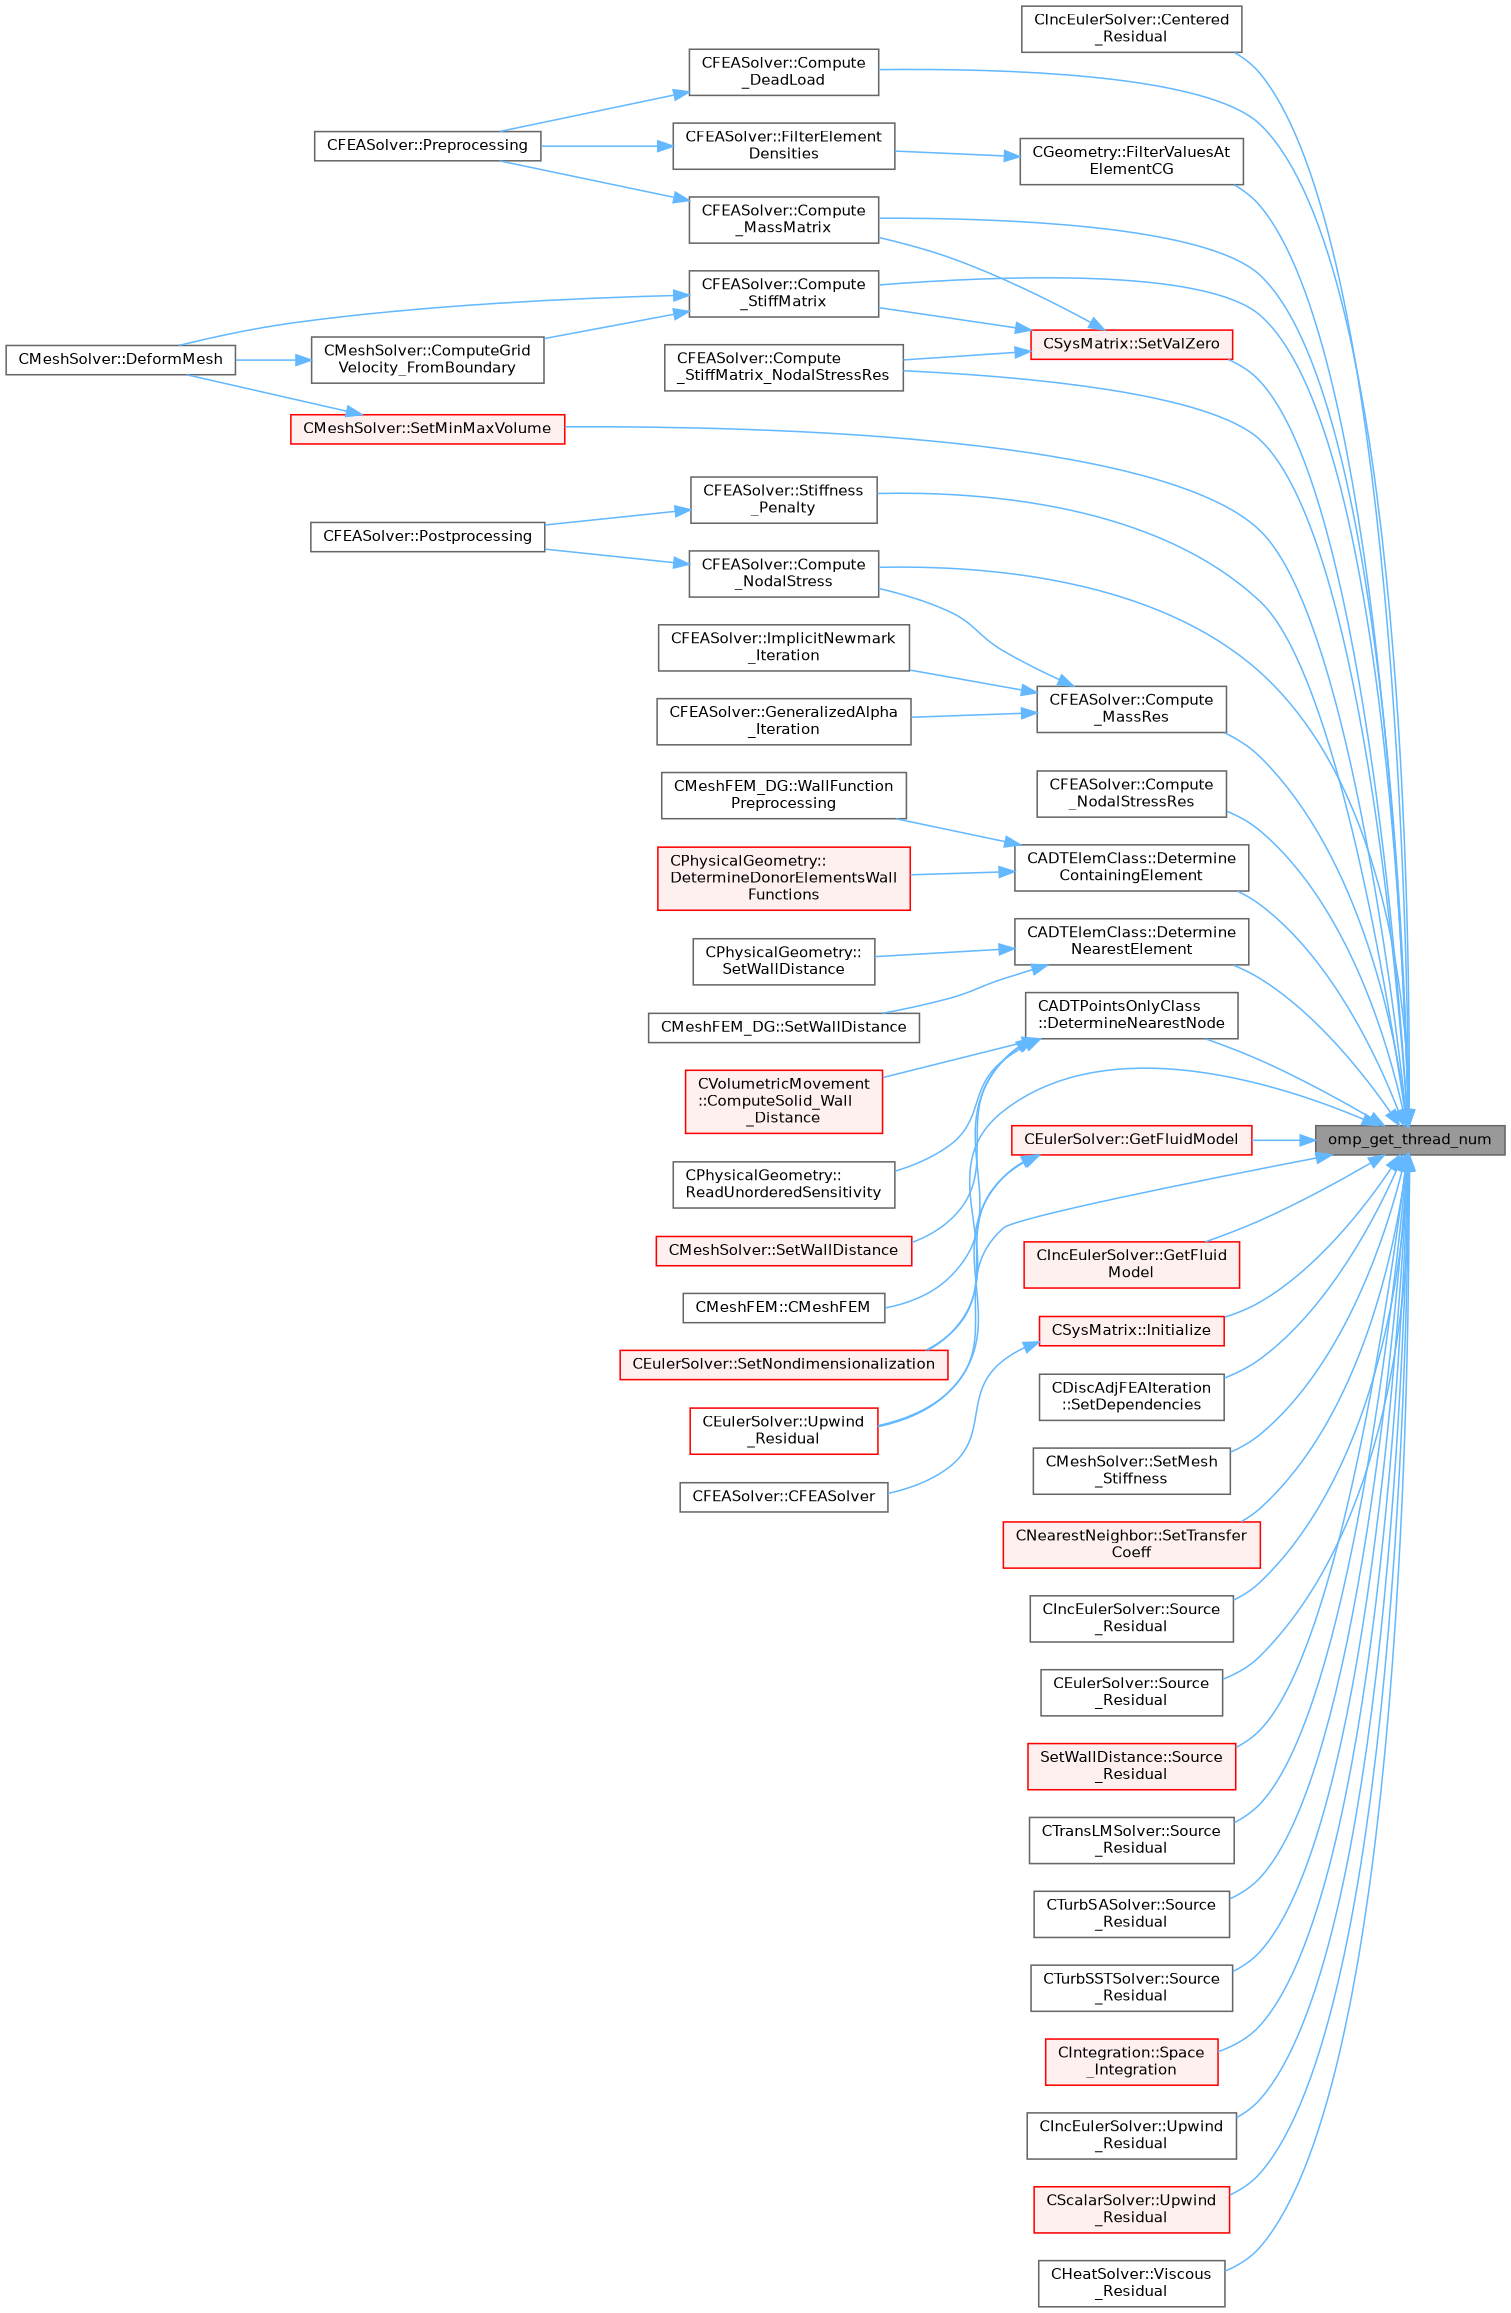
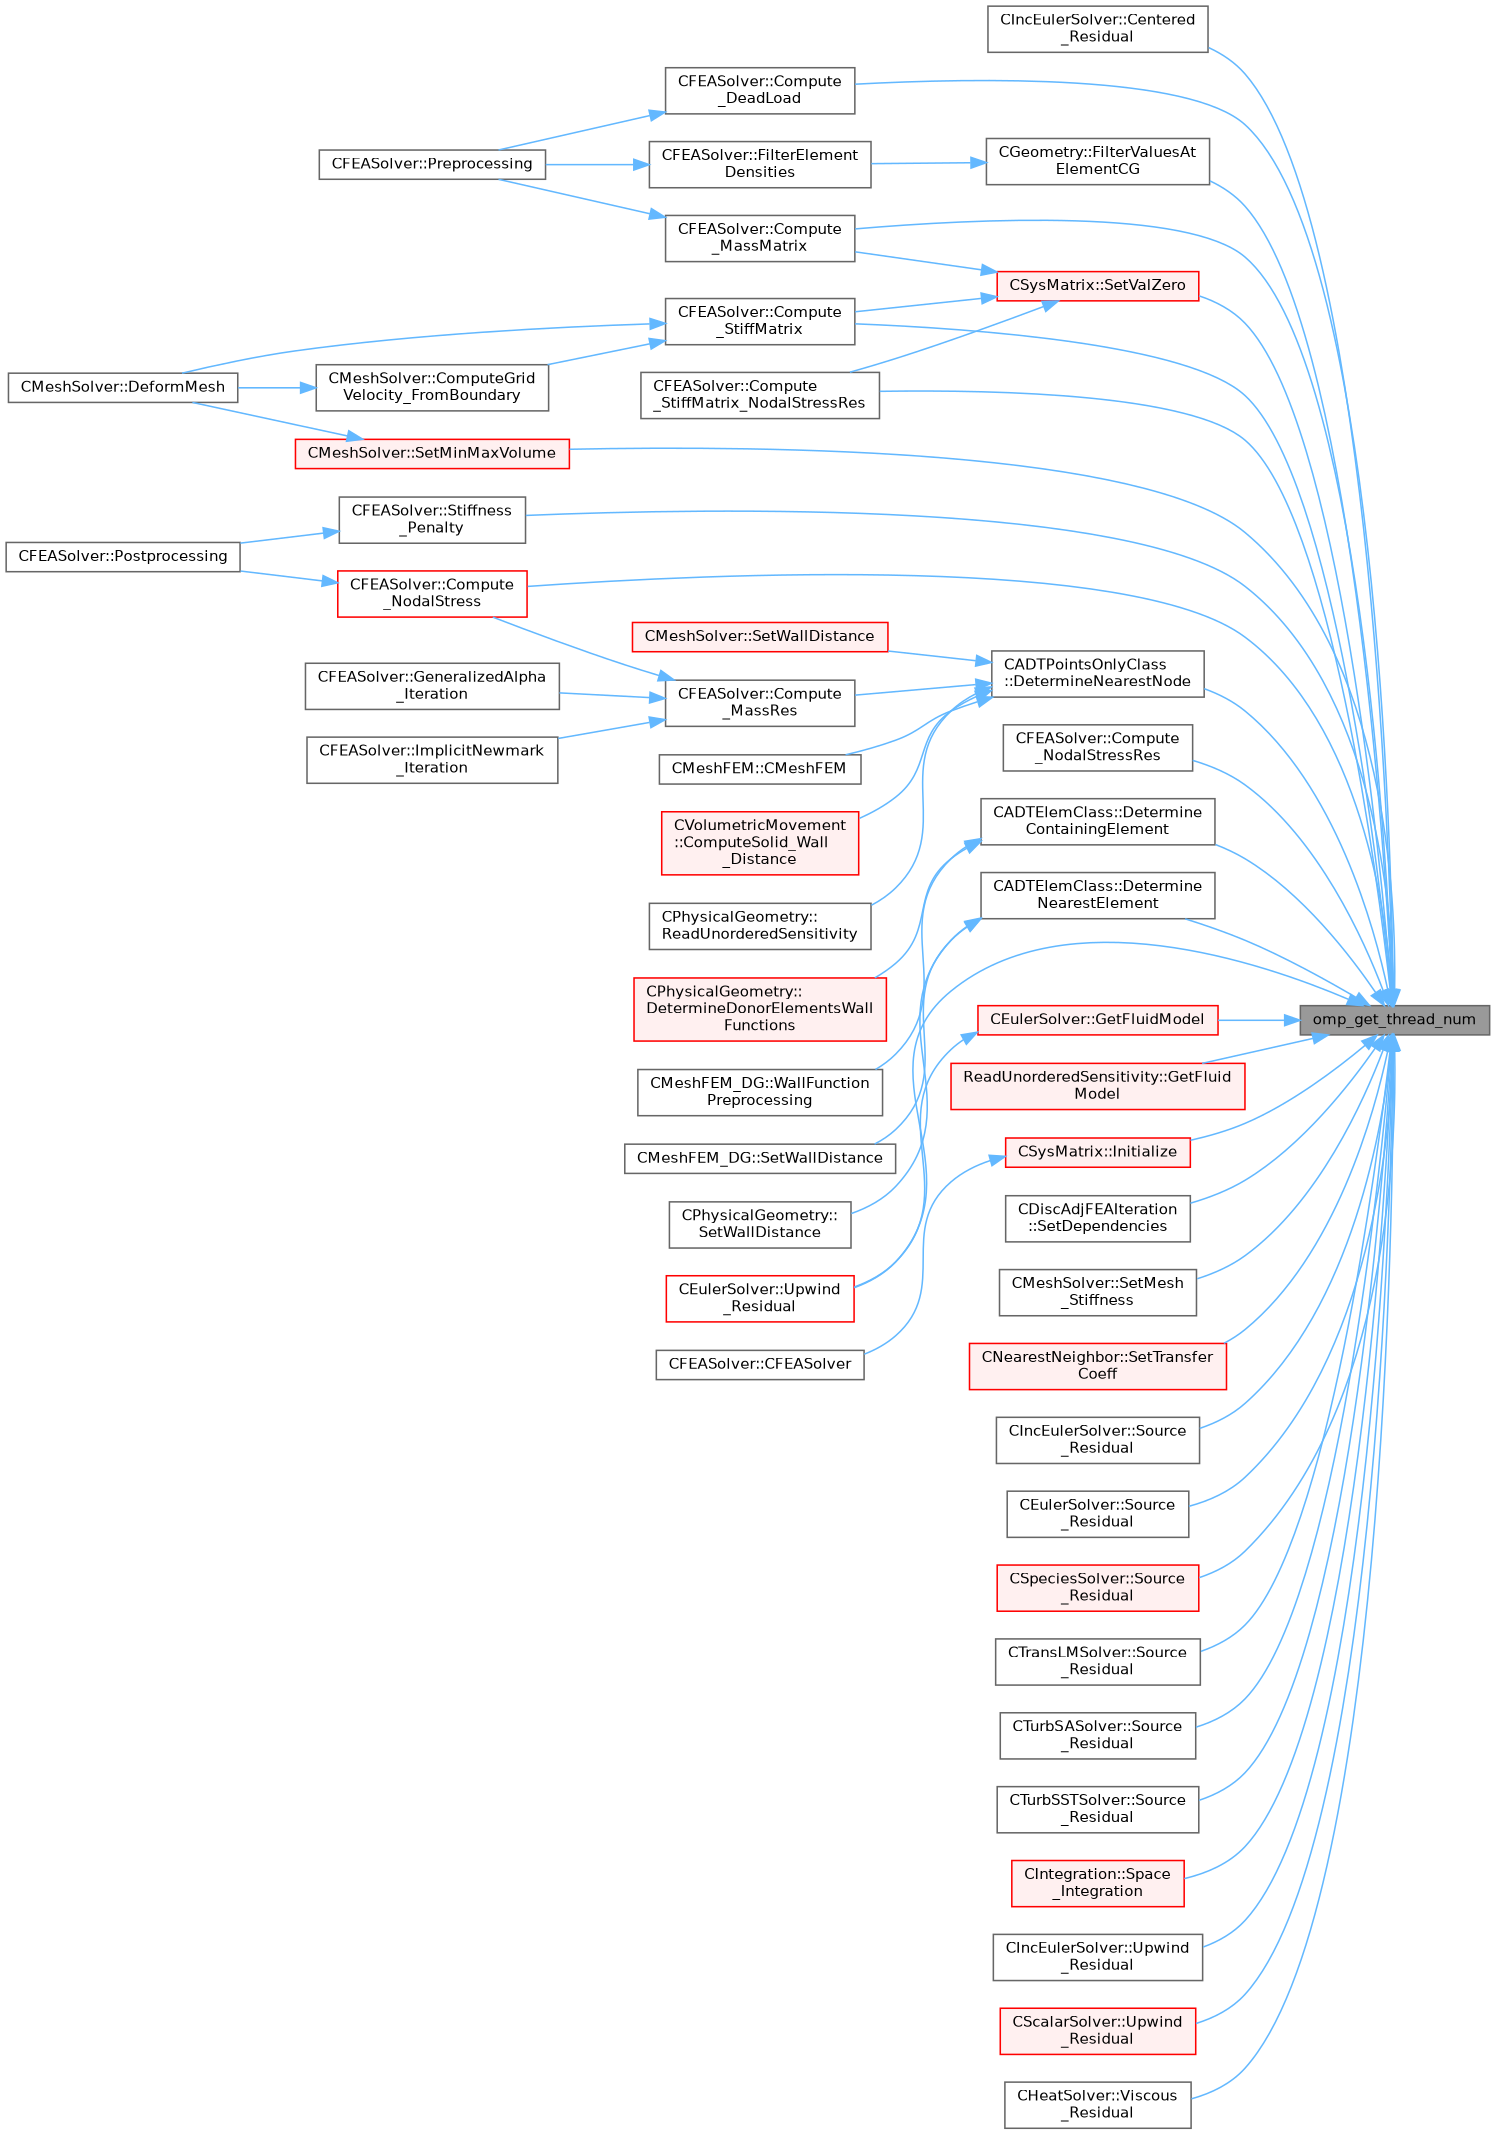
  digraph {
    rankdir=RL
    node [color=grey40 fillcolor=white fontname=Helvetica fontsize=10 shape=box style=filled]
    edge [color=steelblue1 dir=back fontname=Helvetica fontsize=10 labelfontname=Helvetica labelfontsize=10 style=solid]
    n1 [color=gray40 fillcolor=grey60 fontcolor=black height=0.2 label=omp_get_thread_num width=0.4]
    n2 [height=0.2 label="CIncEulerSolver::Centered\l_Residual" width=0.4]
    n3 [height=0.2 label="CFEASolver::Compute\l_DeadLoad" width=0.4]
    n4 [height=0.2 label="CFEASolver::Compute\l_MassMatrix" width=0.4]
    n5 [height=0.2 label="CFEASolver::Compute\l_MassRes" width=0.4]
-   n6 [height=0.2 label="CFEASolver::Compute\l_NodalStress" width=0.4]
+   n6 [color=red height=0.2 label="CFEASolver::Compute\l_NodalStress" width=0.4]
    n7 [height=0.2 label="CFEASolver::Compute\l_NodalStressRes" width=0.4]
    n8 [height=0.2 label="CFEASolver::Compute\l_StiffMatrix" width=0.4]
    n9 [height=0.2 label="CFEASolver::Compute\l_StiffMatrix_NodalStressRes" width=0.4]
    n10 [height=0.2 label="CADTElemClass::Determine\lContainingElement" width=0.4]
    n11 [height=0.2 label="CADTElemClass::Determine\lNearestElement" width=0.4]
    n12 [height=0.2 label="CADTPointsOnlyClass\l::DetermineNearestNode" width=0.4]
    n13 [height=0.2 label="CGeometry::FilterValuesAt\lElementCG" width=0.4]
    n14 [color=red fillcolor="#FFF0F0" height=0.2 label="CEulerSolver::GetFluidModel" width=0.4]
-   n15 [color=red fillcolor="#FFF0F0" height=0.2 label="CEulerSolver::SetNondimensionalization" width=0.4]
    n16 [color=red height=0.2 label="CEulerSolver::Upwind\l_Residual" width=0.4]
-   n17 [color=red fillcolor="#FFF0F0" height=0.2 label="CIncEulerSolver::GetFluid\lModel" width=0.4]
+   n17 [color=red fillcolor="#FFF0F0" height=0.2 label="ReadUnorderedSensitivity::GetFluid\lModel" width=0.4]
    n18 [color=red fillcolor="#FFF0F0" height=0.2 label="CSysMatrix::Initialize" width=0.4]
    n19 [height=0.2 label="CDiscAdjFEAIteration\l::SetDependencies" width=0.4]
    n20 [height=0.2 label="CMeshSolver::SetMesh\l_Stiffness" width=0.4]
    n21 [color=red fillcolor="#FFF0F0" height=0.2 label="CMeshSolver::SetMinMaxVolume" width=0.4]
    n22 [color=red fillcolor="#FFF0F0" height=0.2 label="CNearestNeighbor::SetTransfer\lCoeff" width=0.4]
    n23 [color=red fillcolor="#FFF0F0" height=0.2 label="CSysMatrix::SetValZero" width=0.4]
    n24 [height=0.2 label="CIncEulerSolver::Source\l_Residual" width=0.4]
    n25 [height=0.2 label="CEulerSolver::Source\l_Residual" width=0.4]
-   n26 [color=red fillcolor="#FFF0F0" height=0.2 label="SetWallDistance::Source\l_Residual" width=0.4]
+   n26 [color=red fillcolor="#FFF0F0" height=0.2 label="CSpeciesSolver::Source\l_Residual" width=0.4]
    n27 [height=0.2 label="CTransLMSolver::Source\l_Residual" width=0.4]
    n28 [height=0.2 label="CTurbSASolver::Source\l_Residual" width=0.4]
    n29 [height=0.2 label="CTurbSSTSolver::Source\l_Residual" width=0.4]
    n30 [color=red fillcolor="#FFF0F0" height=0.2 label="CIntegration::Space\l_Integration" width=0.4]
    n31 [height=0.2 label="CFEASolver::Stiffness\l_Penalty" width=0.4]
    n32 [height=0.2 label="CIncEulerSolver::Upwind\l_Residual" width=0.4]
    n33 [color=red fillcolor="#FFF0F0" height=0.2 label="CScalarSolver::Upwind\l_Residual" width=0.4]
    n34 [height=0.2 label="CHeatSolver::Viscous\l_Residual" width=0.4]
    n35 [height=0.2 label="CFEASolver::CFEASolver" width=0.4]
    n36 [height=0.2 label="CFEASolver::Preprocessing" width=0.4]
    n37 [height=0.2 label="CFEASolver::GeneralizedAlpha\l_Iteration" width=0.4]
    n38 [height=0.2 label="CFEASolver::ImplicitNewmark\l_Iteration" width=0.4]
    n39 [height=0.2 label="CFEASolver::Postprocessing" width=0.4]
    n40 [height=0.2 label="CMeshSolver::ComputeGrid\lVelocity_FromBoundary" width=0.4]
    n41 [height=0.2 label="CMeshSolver::DeformMesh" width=0.4]
    n42 [color=red fillcolor="#FFF0F0" height=0.2 label="CPhysicalGeometry::\lDetermineDonorElementsWall\lFunctions" width=0.4]
    n43 [height=0.2 label="CMeshFEM_DG::WallFunction\lPreprocessing" width=0.4]
    n44 [height=0.2 label="CMeshFEM_DG::SetWallDistance" width=0.4]
    n45 [height=0.2 label="CPhysicalGeometry::\lSetWallDistance" width=0.4]
    n46 [height=0.2 label="CMeshFEM::CMeshFEM" width=0.4]
    n47 [color=red fillcolor="#FFF0F0" height=0.2 label="CVolumetricMovement\l::ComputeSolid_Wall\l_Distance" width=0.4]
    n48 [height=0.2 label="CPhysicalGeometry::\lReadUnorderedSensitivity" width=0.4]
    n49 [color=red fillcolor="#FFF0F0" height=0.2 label="CMeshSolver::SetWallDistance" width=0.4]
    n50 [height=0.2 label="CFEASolver::FilterElement\lDensities" width=0.4]
    n1 -> n2
    n1 -> n3
    n1 -> n4
-   n1 -> n5
+   n12 -> n5
    n1 -> n6
    n1 -> n7
    n1 -> n8
    n1 -> n9
    n1 -> n10
    n1 -> n11
    n1 -> n12
    n1 -> n13
    n1 -> n14
-   n1 -> n15
    n1 -> n16
    n1 -> n17
    n1 -> n18
    n1 -> n19
    n1 -> n20
    n1 -> n21
    n1 -> n22
    n1 -> n23
    n1 -> n24
    n1 -> n25
    n1 -> n26
    n1 -> n27
    n1 -> n28
    n1 -> n29
    n1 -> n30
    n1 -> n31
    n1 -> n32
    n1 -> n33
    n1 -> n34
    n3 -> n36
    n4 -> n36
    n5 -> n6
    n5 -> n37
    n5 -> n38
    n6 -> n39
    n8 -> n40
    n8 -> n41
    n10 -> n42
    n10 -> n43
    n11 -> n44
    n11 -> n45
    n12 -> n46
    n12 -> n47
    n12 -> n48
    n12 -> n49
    n13 -> n50
-   n14 -> n15
    n14 -> n16
    n18 -> n35
    n21 -> n41
    n23 -> n4
    n23 -> n8
    n23 -> n9
    n31 -> n39
    n40 -> n41
    n50 -> n36
  }
